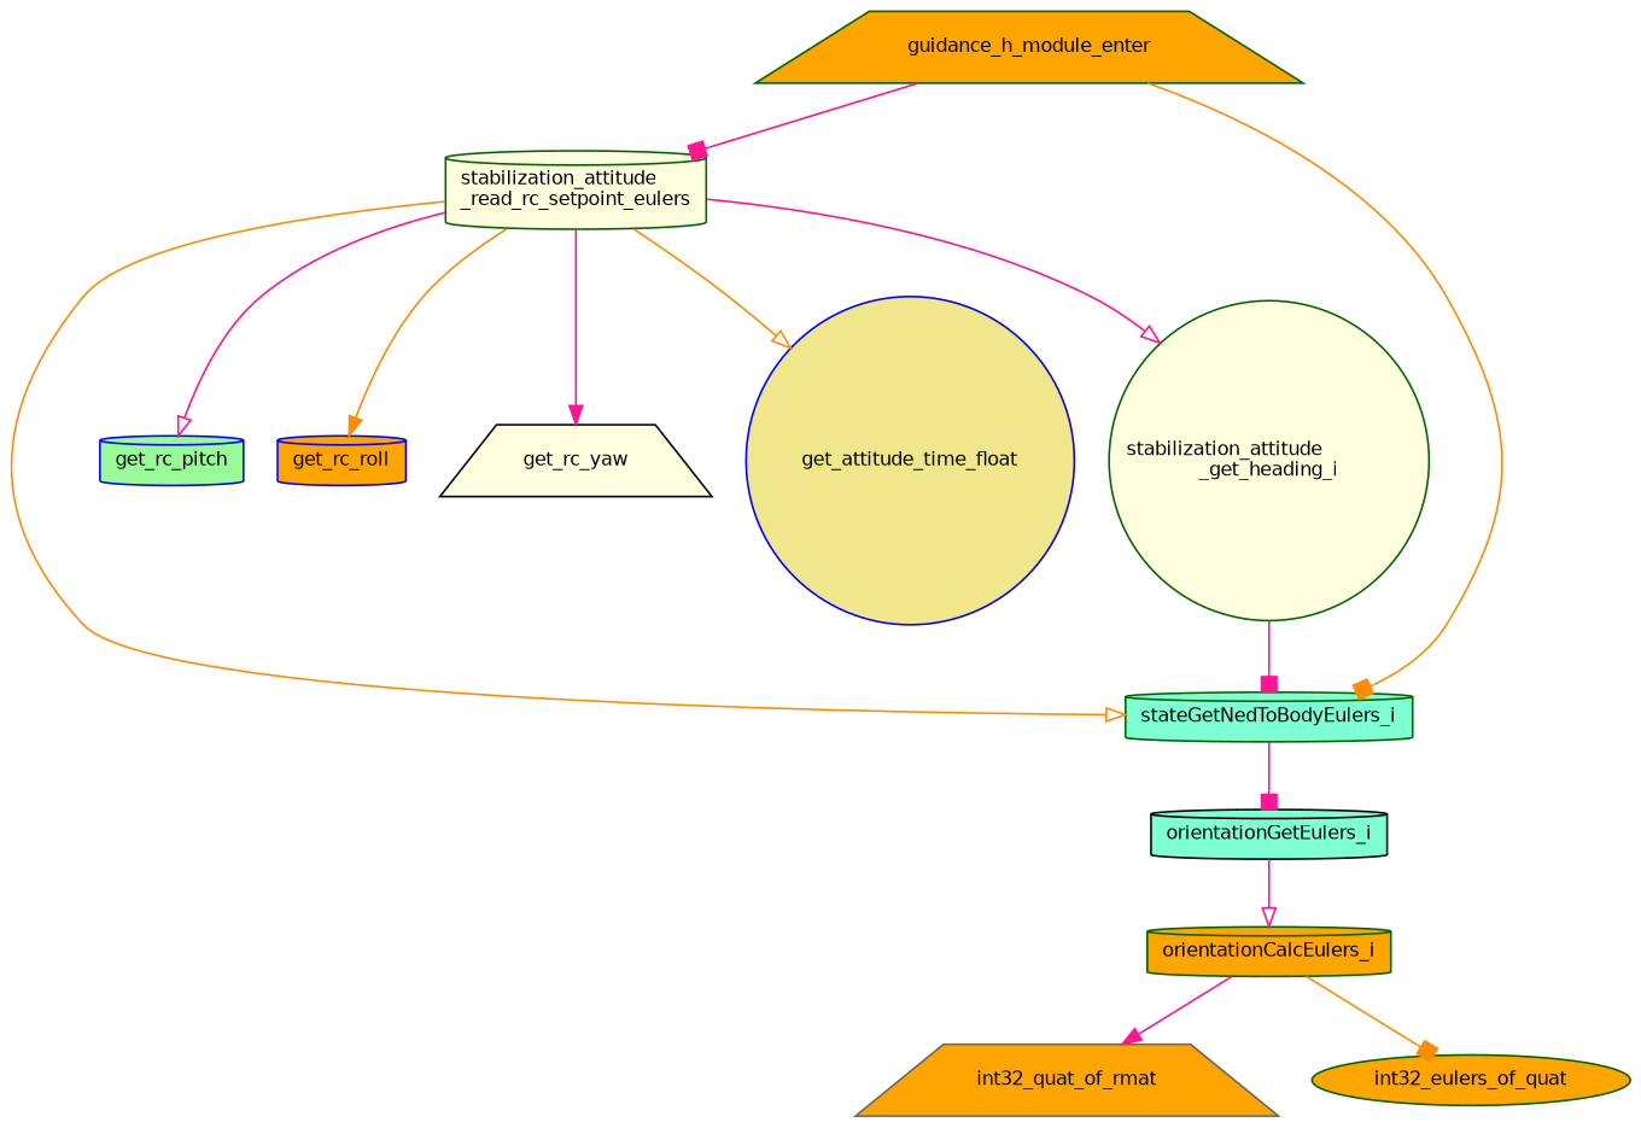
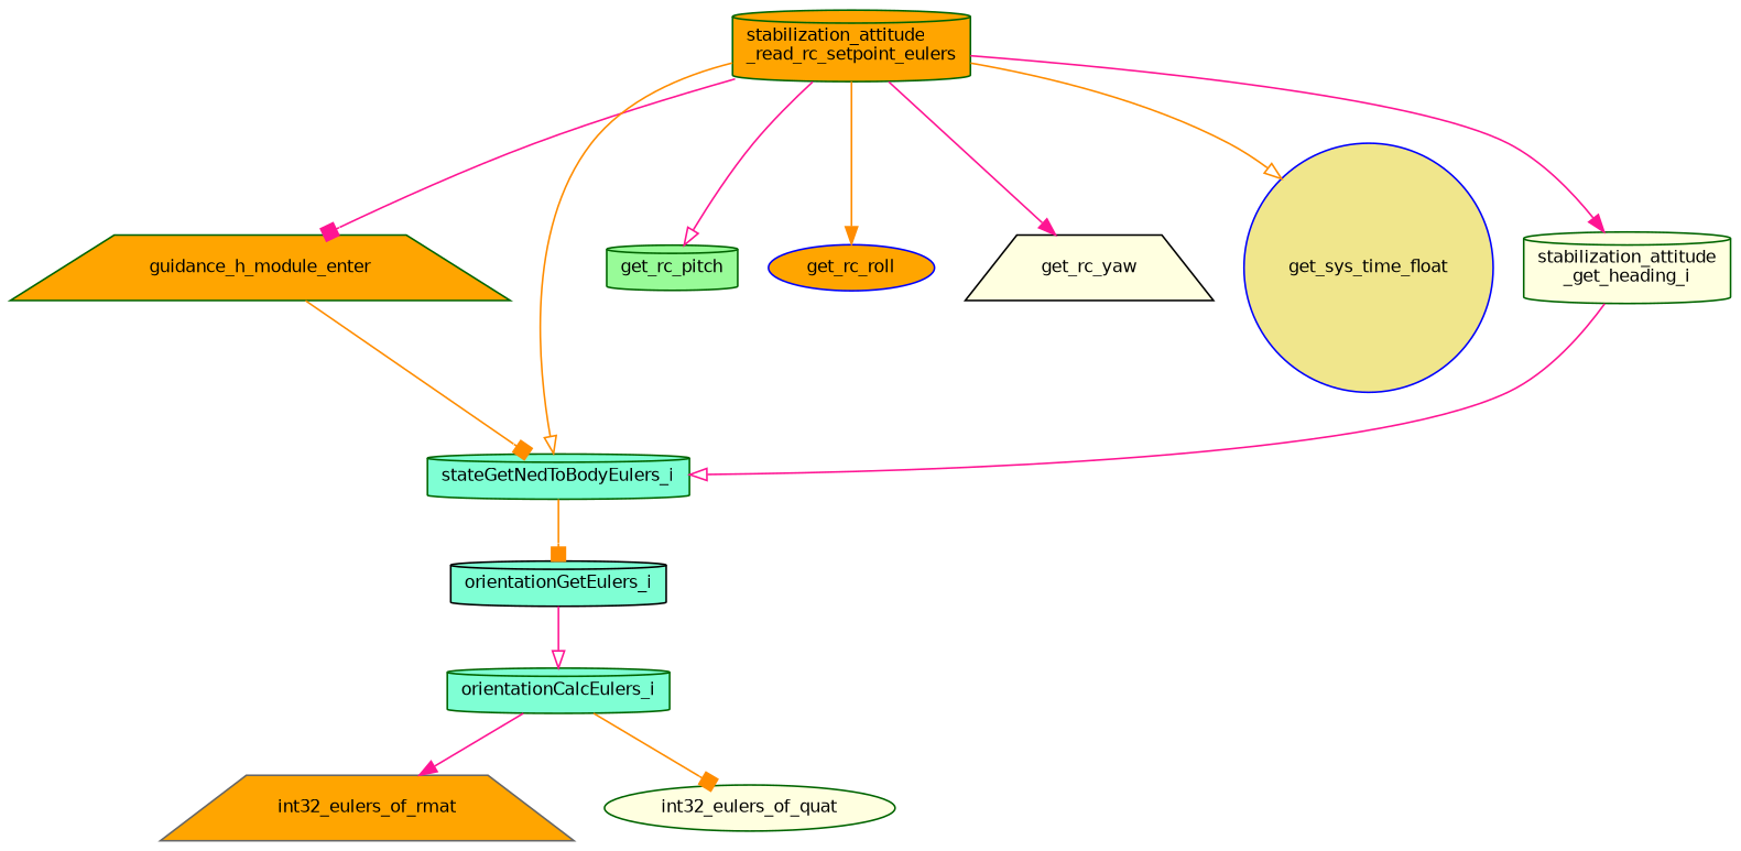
  digraph {
    fontname="DejaVu Sans"
    rankdir=TB
    node [color=darkgreen fillcolor=orange fontname="DejaVu Sans" fontsize=10 shape=cylinder style=filled]
    edge [arrowhead=box color=deeppink fontname="DejaVu Sans" fontsize=10 labelfontname=FreeSans labelfontsize=10 style=solid]
    n1 [fontcolor=black height=0.2 label=guidance_h_module_enter shape=trapezium width=0.4]
-   n2 [fillcolor=lightyellow height=0.2 label="stabilization_attitude\l_read_rc_setpoint_eulers" width=0.4]
+   n2 [height=0.2 label="stabilization_attitude\l_read_rc_setpoint_eulers" width=0.4]
    n3 [fillcolor=aquamarine height=0.2 label=stateGetNedToBodyEulers_i width=0.4]
-   n4 [color=blue fillcolor=palegreen height=0.2 label=get_rc_pitch width=0.4]
-   n5 [color=blue height=0.2 label=get_rc_roll width=0.4]
+   n4 [fillcolor=palegreen height=0.2 label=get_rc_pitch width=0.4]
+   n5 [color=blue height=0.2 label=get_rc_roll shape=ellipse width=0.4]
    n6 [color=black fillcolor=lightyellow height=0.2 label=get_rc_yaw shape=trapezium width=0.4]
-   n7 [color=blue fillcolor=khaki height=0.2 label=get_attitude_time_float shape=circle width=0.4]
-   n8 [fillcolor=lightyellow height=0.2 label="stabilization_attitude\l_get_heading_i" shape=circle width=0.4]
+   n7 [color=blue fillcolor=khaki height=0.2 label=get_sys_time_float shape=circle width=0.4]
+   n8 [fillcolor=lightyellow height=0.2 label="stabilization_attitude\l_get_heading_i" width=0.4]
    n9 [color=black fillcolor=aquamarine height=0.2 label=orientationGetEulers_i width=0.4]
-   n10 [height=0.2 label=orientationCalcEulers_i width=0.4]
-   n11 [color=gray40 height=0.2 label=int32_quat_of_rmat shape=trapezium width=0.4]
-   n12 [height=0.2 label=int32_eulers_of_quat shape=ellipse width=0.4]
-   n1 -> n2
+   n10 [fillcolor=aquamarine height=0.2 label=orientationCalcEulers_i width=0.4]
+   n11 [color=gray40 height=0.2 label=int32_eulers_of_rmat shape=trapezium width=0.4]
+   n12 [fillcolor=lightyellow height=0.2 label=int32_eulers_of_quat shape=ellipse width=0.4]
+   n2 -> n1
    n1 -> n3 [color=darkorange]
    n2 -> n3 [arrowhead=onormal color=darkorange]
    n2 -> n4 [arrowhead=onormal]
    n2 -> n5 [arrowhead=normal color=darkorange]
    n2 -> n6 [arrowhead=normal]
    n2 -> n7 [arrowhead=onormal color=darkorange]
-   n2 -> n8 [arrowhead=onormal]
-   n3 -> n9
-   n8 -> n3
+   n2 -> n8 [arrowhead=normal]
+   n3 -> n9 [color=darkorange]
+   n8 -> n3 [arrowhead=onormal]
    n9 -> n10 [arrowhead=onormal]
    n10 -> n11 [arrowhead=normal]
    n10 -> n12 [color=darkorange]
  }
